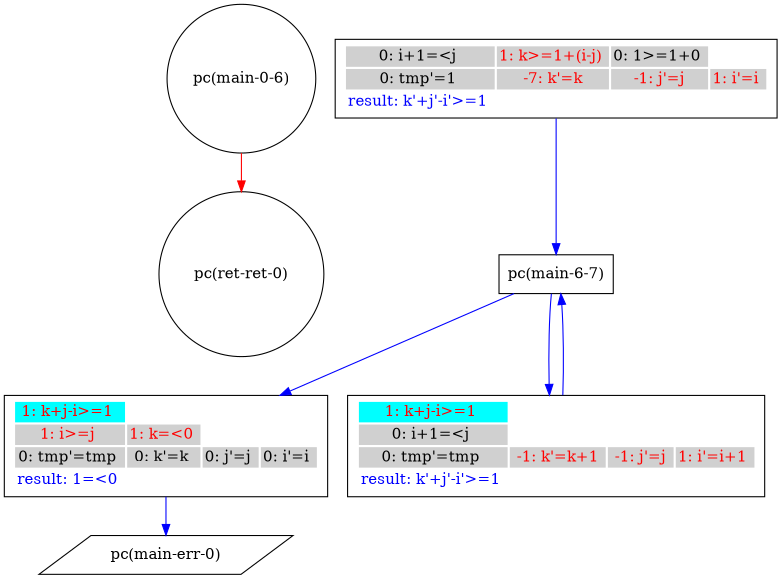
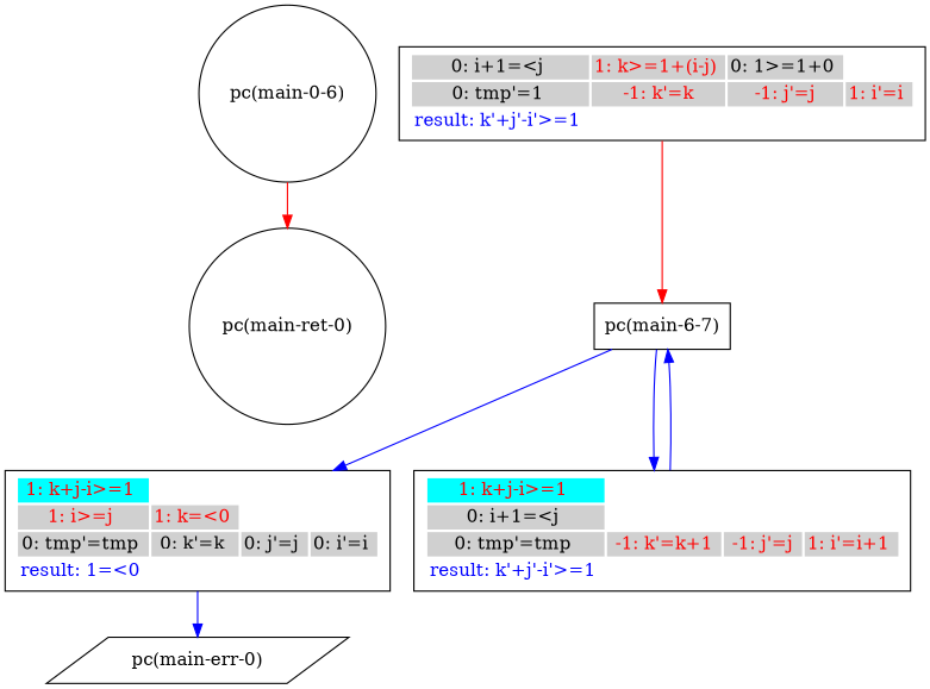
  digraph {
    rankdir=TB
    node [shape=box]
    edge [color=blue]
    n1 [label="pc(main-0-6)" shape=circle]
-   n2 [label="pc(ret-ret-0)" shape=circle]
-   n3 [label=<<TABLE border="0"><TR><TD bgcolor = "#D0D0D0"><FONT COLOR="black">0: i+1=&#060;j </FONT></TD><TD bgcolor = "#D0D0D0"><FONT COLOR="red">1: k&#062;=1+(i-j) </FONT></TD><TD bgcolor = "#D0D0D0"><FONT COLOR="black">0: 1&#062;=1+0 </FONT></TD></TR><TR><TD bgcolor = "#D0D0D0"><FONT COLOR="black">0: tmp'=1 </FONT></TD><TD bgcolor = "#D0D0D0"><FONT COLOR="red"> -7: k'=k </FONT></TD><TD bgcolor = "#D0D0D0"><FONT COLOR="red"> -1: j'=j </FONT></TD><TD bgcolor = "#D0D0D0"><FONT COLOR="red">1: i'=i </FONT></TD></TR><TR><TD bgcolor = "white"><FONT COLOR="blue">result: k'+j'-i'&#062;=1 </FONT></TD></TR></TABLE>>]
+   n2 [label="pc(main-ret-0)" shape=circle]
+   n3 [label=<<TABLE border="0"><TR><TD bgcolor = "#D0D0D0"><FONT COLOR="black">0: i+1=&#060;j </FONT></TD><TD bgcolor = "#D0D0D0"><FONT COLOR="red">1: k&#062;=1+(i-j) </FONT></TD><TD bgcolor = "#D0D0D0"><FONT COLOR="black">0: 1&#062;=1+0 </FONT></TD></TR><TR><TD bgcolor = "#D0D0D0"><FONT COLOR="black">0: tmp'=1 </FONT></TD><TD bgcolor = "#D0D0D0"><FONT COLOR="red"> -1: k'=k </FONT></TD><TD bgcolor = "#D0D0D0"><FONT COLOR="red"> -1: j'=j </FONT></TD><TD bgcolor = "#D0D0D0"><FONT COLOR="red">1: i'=i </FONT></TD></TR><TR><TD bgcolor = "white"><FONT COLOR="blue">result: k'+j'-i'&#062;=1 </FONT></TD></TR></TABLE>>]
    n4 [label="pc(main-6-7)"]
    n5 [label=<<TABLE border="0"><TR><TD bgcolor = "#00FFFF"><FONT COLOR="red">1: k+j-i&#062;=1 </FONT></TD></TR><TR><TD bgcolor = "#D0D0D0"><FONT COLOR="red">1: i&#062;=j </FONT></TD><TD bgcolor = "#D0D0D0"><FONT COLOR="red">1: k=&#060;0 </FONT></TD></TR><TR><TD bgcolor = "#D0D0D0"><FONT COLOR="black">0: tmp'=tmp </FONT></TD><TD bgcolor = "#D0D0D0"><FONT COLOR="black">0: k'=k </FONT></TD><TD bgcolor = "#D0D0D0"><FONT COLOR="black">0: j'=j </FONT></TD><TD bgcolor = "#D0D0D0"><FONT COLOR="black">0: i'=i </FONT></TD></TR><TR><TD bgcolor = "white"><FONT COLOR="blue">result: 1=&#060;0 </FONT></TD></TR></TABLE>>]
    n6 [label=<<TABLE border="0"><TR><TD bgcolor = "#00FFFF"><FONT COLOR="red">1: k+j-i&#062;=1 </FONT></TD></TR><TR><TD bgcolor = "#D0D0D0"><FONT COLOR="black">0: i+1=&#060;j </FONT></TD></TR><TR><TD bgcolor = "#D0D0D0"><FONT COLOR="black">0: tmp'=tmp </FONT></TD><TD bgcolor = "#D0D0D0"><FONT COLOR="red"> -1: k'=k+1 </FONT></TD><TD bgcolor = "#D0D0D0"><FONT COLOR="red"> -1: j'=j </FONT></TD><TD bgcolor = "#D0D0D0"><FONT COLOR="red">1: i'=i+1 </FONT></TD></TR><TR><TD bgcolor = "white"><FONT COLOR="blue">result: k'+j'-i'&#062;=1 </FONT></TD></TR></TABLE>>]
    n7 [label="pc(main-err-0)" shape=parallelogram]
    n1 -> n2 [color=red]
-   n3 -> n4
+   n3 -> n4 [color=red]
    n4 -> n5
    n4 -> n6
    n5 -> n7
    n6 -> n4
  }
